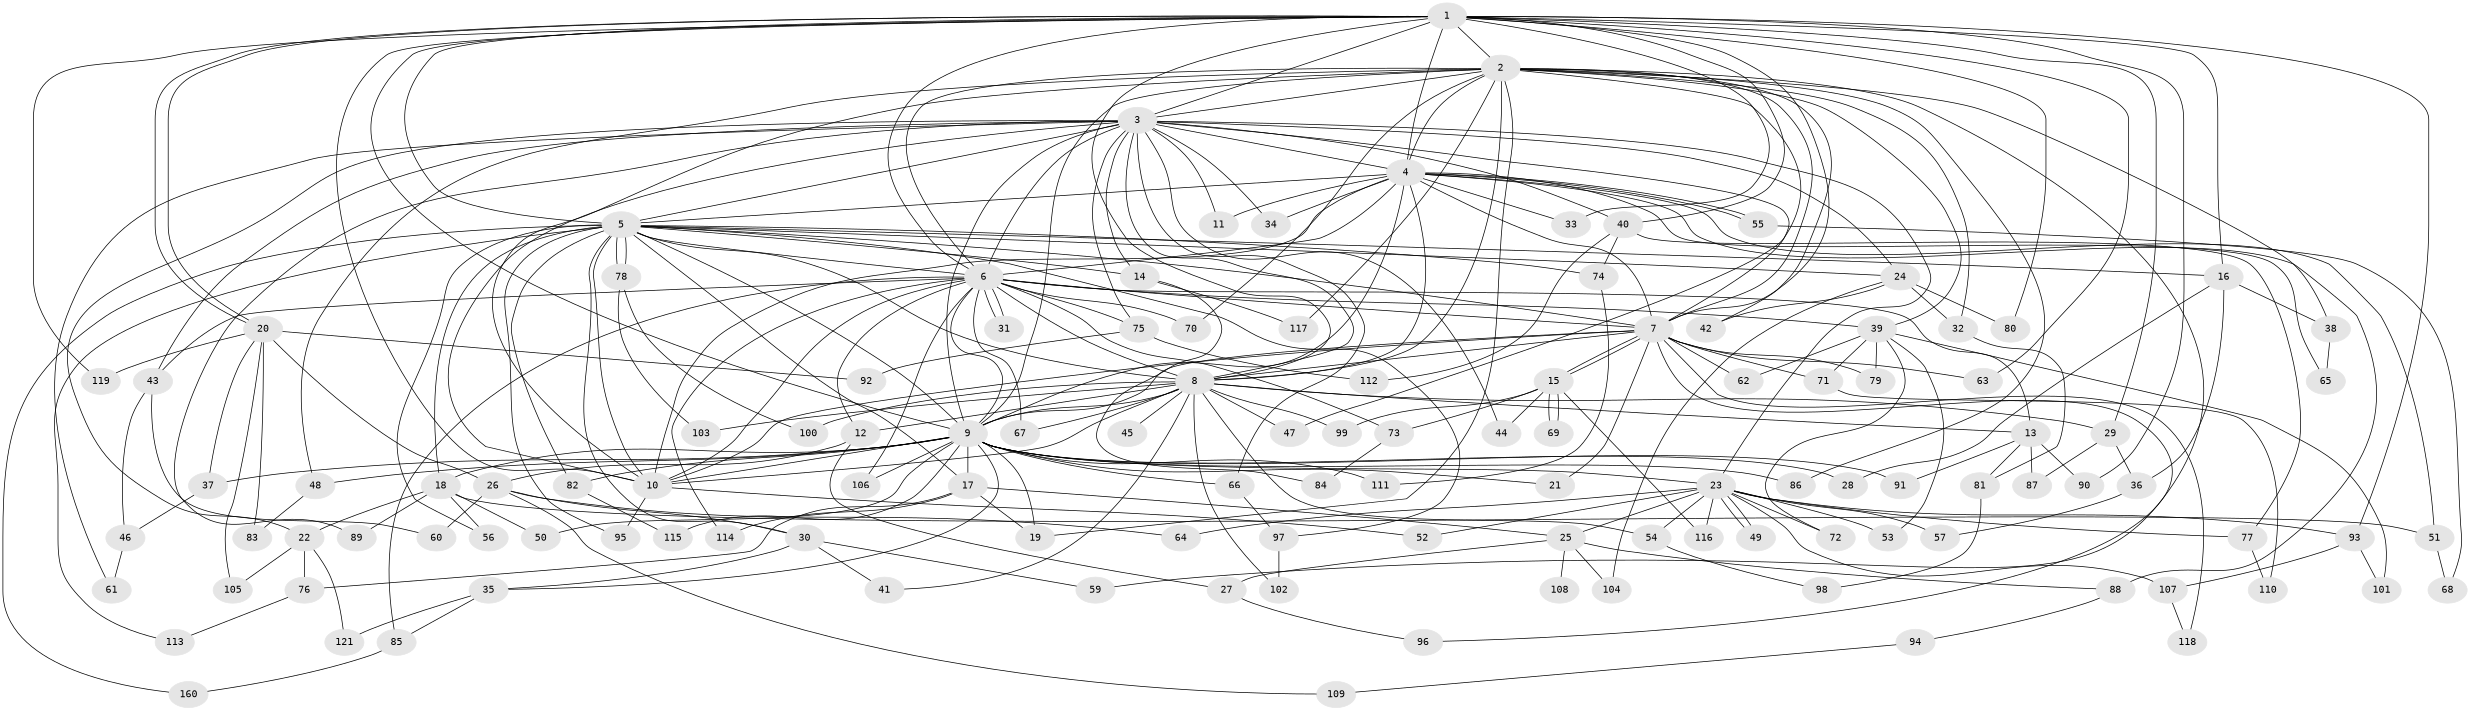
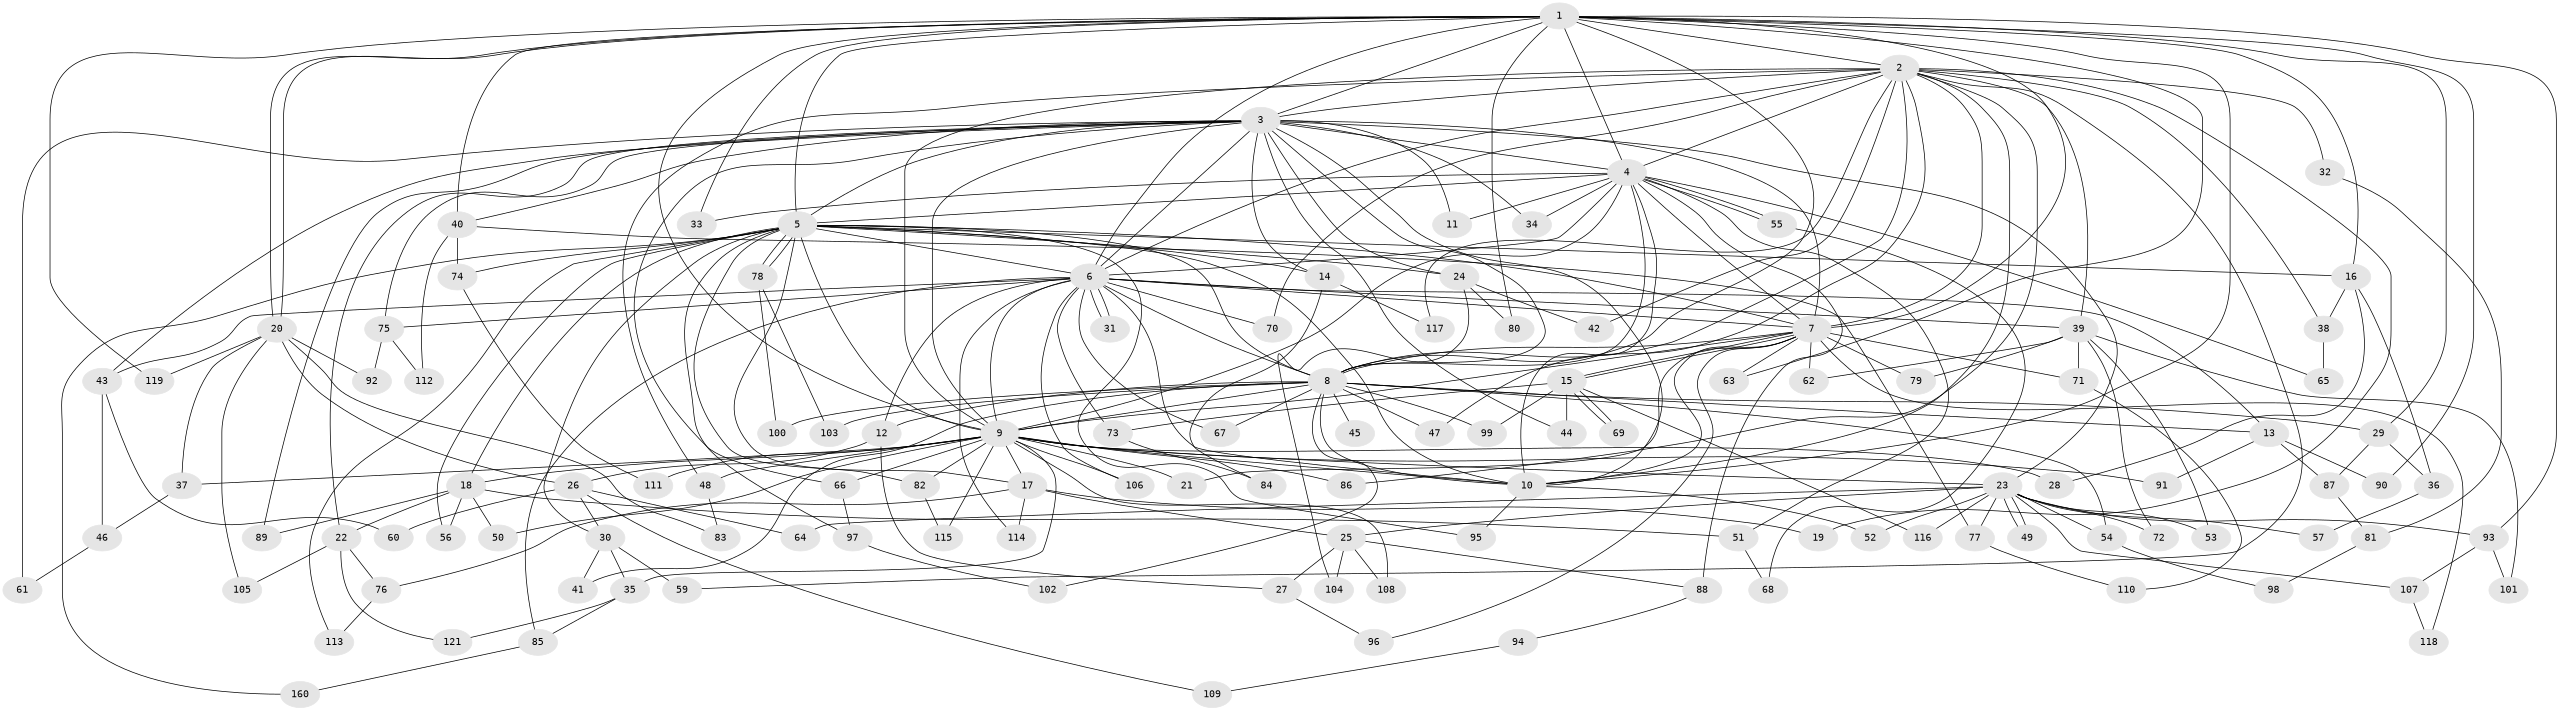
  graph {
    fontname="DejaVu Sans Mono"
    node [color=gray90 fontname="DejaVu Sans Mono" style=filled]
    edge [fontname="DejaVu Sans Mono"]
    1
    2
    3
    4
    5
    6
    7
    8
    9
    10
    16
    20
    29
    33
    40
    63
    80
    90
    93
    119
    19
    32
    38
    39
    42
    47
    48
    59
    70
    86
    117
    11
    14
    22
    23
    24
    34
    43
    44
    61
    66
    75
    89
    51
    55
    65
    88
    17
    18
    30
    56
    74
    78
    82
    95
    97
    113
    n58 [label=160]
    12
    13
    31
    67
    73
    85
    106
    114
    15
    21
    62
    71
    79
    96
    118
    41
    45
    54
    99
    100
    102
    103
    28
    35
    37
    50
    91
    108
    111
    115
    52
    36
    26
    83
    92
    105
    87
    77
    112
    107
    101
    81
    53
    72
    84
    76
    121
    116
    25
    49
    57
    64
    104
    60
    46
    68
    94
    27
    69
    110
    98
    109
    1 -- 2
    1 -- 3
    1 -- 4
    1 -- 5
    1 -- 6
    1 -- 7
    1 -- 8
    1 -- 9
    1 -- 10
    1 -- 16
    1 -- 20
    1 -- 20
    1 -- 29
    1 -- 33
    1 -- 40
    1 -- 63
    1 -- 80
    1 -- 90
    1 -- 93
    1 -- 119
    2 -- 3
    2 -- 4
    2 -- 6
    2 -- 7
    2 -- 8
    2 -- 9
    2 -- 10
    2 -- 19
    2 -- 32
    2 -- 38
    2 -- 39
    2 -- 42
    2 -- 47
    2 -- 48
    2 -- 59
    2 -- 70
    2 -- 86
    2 -- 117
    3 -- 4
    3 -- 5
    3 -- 6
    3 -- 7
    3 -- 8
    3 -- 9
    3 -- 10
    3 -- 40
    3 -- 11
    3 -- 14
    3 -- 22
    3 -- 23
    3 -- 24
    3 -- 34
    3 -- 43
    3 -- 44
    3 -- 61
    3 -- 66
    3 -- 75
    3 -- 89
    4 -- 5
    4 -- 6
    4 -- 7
    4 -- 8
    4 -- 9
    4 -- 10
    4 -- 33
    4 -- 11
    4 -- 34
    4 -- 51
    4 -- 55
    4 -- 55
    4 -- 65
    4 -- 88
    5 -- 6
    5 -- 7
    5 -- 8
    5 -- 9
    5 -- 10
    5 -- 16
    5 -- 14
    5 -- 24
    5 -- 17
    5 -- 18
    5 -- 30
    5 -- 56
    5 -- 74
    5 -- 78
    5 -- 78
    5 -- 82
    5 -- 95
    5 -- 97
    5 -- 113
    5 -- n58
    6 -- 7
    6 -- 8
    6 -- 9
    6 -- 10
    6 -- 39
    6 -- 70
    6 -- 43
    6 -- 75
    6 -- 12
    6 -- 13
    6 -- 31
    6 -- 31
    6 -- 67
    6 -- 73
    6 -- 85
    6 -- 106
    6 -- 114
    7 -- 8
    7 -- 9
    7 -- 10
    7 -- 63
    7 -- 15
    7 -- 15
    7 -- 21
    7 -- 62
    7 -- 71
    7 -- 79
    7 -- 96
    7 -- 118
    8 -- 9
    8 -- 10
    8 -- 29
    8 -- 47
    8 -- 12
    8 -- 13
    8 -- 67
    8 -- 41
    8 -- 45
    8 -- 54
    8 -- 99
    8 -- 100
    8 -- 102
    8 -- 103
    9 -- 10
    9 -- 48
    9 -- 86
    9 -- 23
    9 -- 66
    9 -- 17
    9 -- 18
    9 -- 82
    9 -- 106
    9 -- 21
    9 -- 28
    9 -- 35
    9 -- 37
    9 -- 50
    9 -- 91
-   9 -- 19
+   9 -- 108
    9 -- 111
    9 -- 115
    10 -- 95
    10 -- 52
    16 -- 38
    16 -- 28
    16 -- 36
    20 -- 119
    20 -- 37
    20 -- 26
    20 -- 83
    20 -- 92
    20 -- 105
    29 -- 36
    29 -- 87
    40 -- 74
    40 -- 77
    40 -- 112
    93 -- 107
    93 -- 101
    32 -- 81
    38 -- 65
    39 -- 62
    39 -- 71
    39 -- 79
    39 -- 101
    39 -- 53
    39 -- 72
    48 -- 83
    14 -- 117
    14 -- 84
    22 -- 105
    22 -- 76
    22 -- 121
    23 -- 93
    23 -- 54
    23 -- 52
    23 -- 77
    23 -- 107
    23 -- 53
    23 -- 72
    23 -- 116
    23 -- 25
    23 -- 49
    23 -- 49
    23 -- 57
    23 -- 64
    24 -- 80
-   24 -- 32
    24 -- 42
    24 -- 104
    43 -- 60
    43 -- 46
    66 -- 97
    75 -- 92
    75 -- 112
    51 -- 68
    55 -- 68
    88 -- 94
    17 -- 19
    17 -- 114
    17 -- 76
    17 -- 25
    18 -- 22
    18 -- 89
    18 -- 51
    18 -- 56
    18 -- 50
    30 -- 59
    30 -- 41
    30 -- 35
    74 -- 111
    78 -- 100
    78 -- 103
    82 -- 115
    97 -- 102
    12 -- 26
    12 -- 27
    13 -- 90
    13 -- 91
    13 -- 87
-   13 -- 81
+   87 -- 81
    73 -- 84
    85 -- n58
    15 -- 44
    15 -- 73
    15 -- 99
    15 -- 116
    15 -- 69
    15 -- 69
    71 -- 110
    54 -- 98
    35 -- 85
    35 -- 121
    37 -- 46
    36 -- 57
    26 -- 30
    26 -- 64
    26 -- 60
    26 -- 109
    77 -- 110
    107 -- 118
    81 -- 98
    76 -- 113
    25 -- 88
    25 -- 108
    25 -- 104
    25 -- 27
    46 -- 61
    94 -- 109
    27 -- 96
  }
